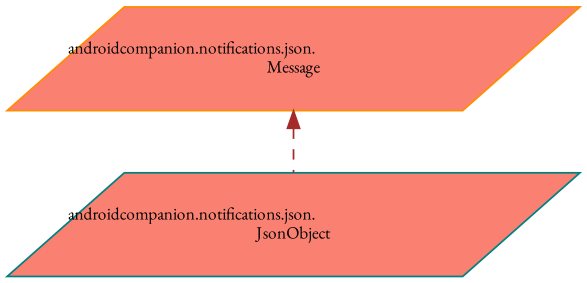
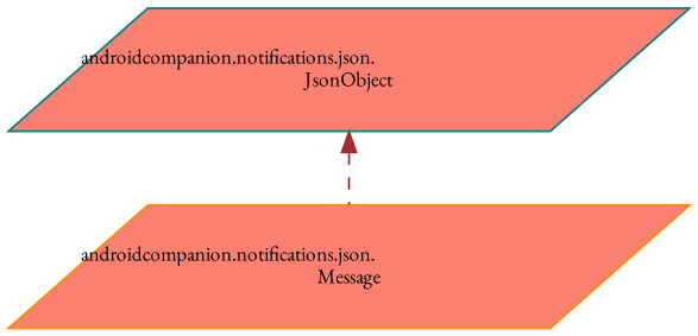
  digraph {
    fontname="EB Garamond"
    node [fillcolor=salmon fontname="EB Garamond" fontsize=10 shape=parallelogram style=filled]
    n1 [color=darkorange fontcolor=black height=0.2 label="androidcompanion.notifications.json.\lMessage" width=0.4]
    n2 [color=teal height=0.2 label="androidcompanion.notifications.json.\lJsonObject" width=0.4]
-   n1 -> n2 [color=brown dir=back fontname="EB Garamond" fontsize=10 labelfontname=Helvetica labelfontsize=10 style=dashed]
+   n2 -> n1 [color=brown dir=back fontname="EB Garamond" fontsize=10 labelfontname=Helvetica labelfontsize=10 style=dashed]
  }
